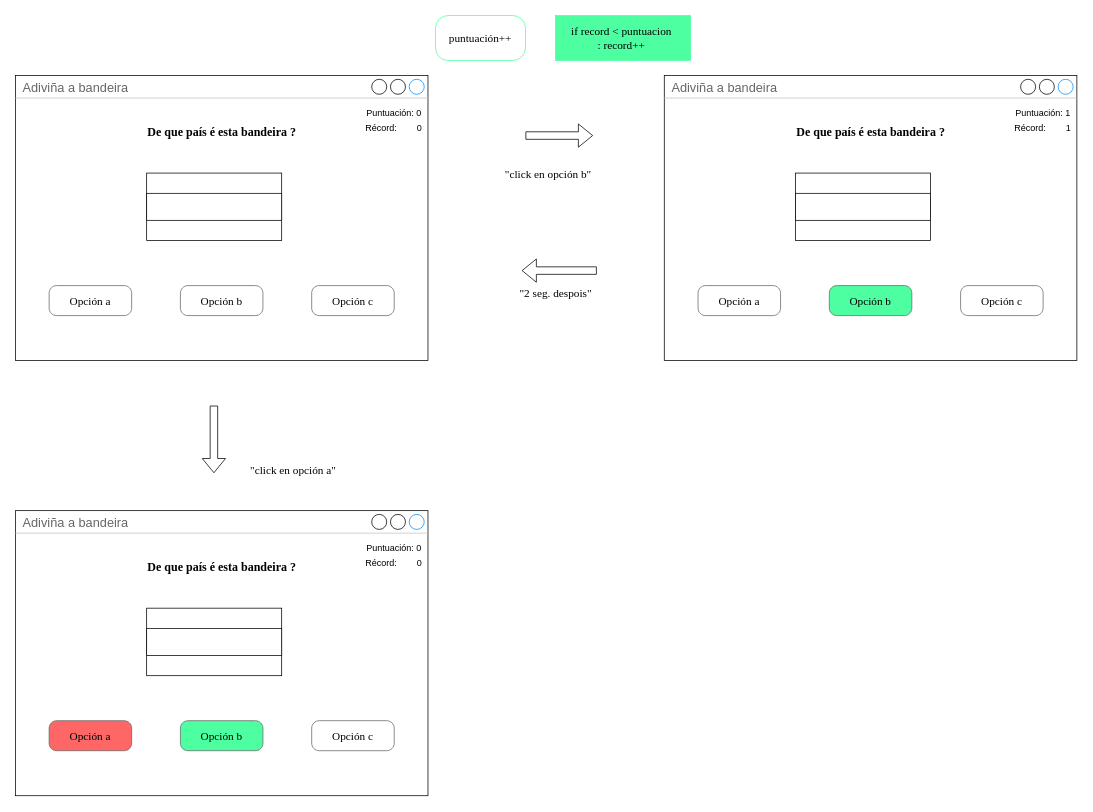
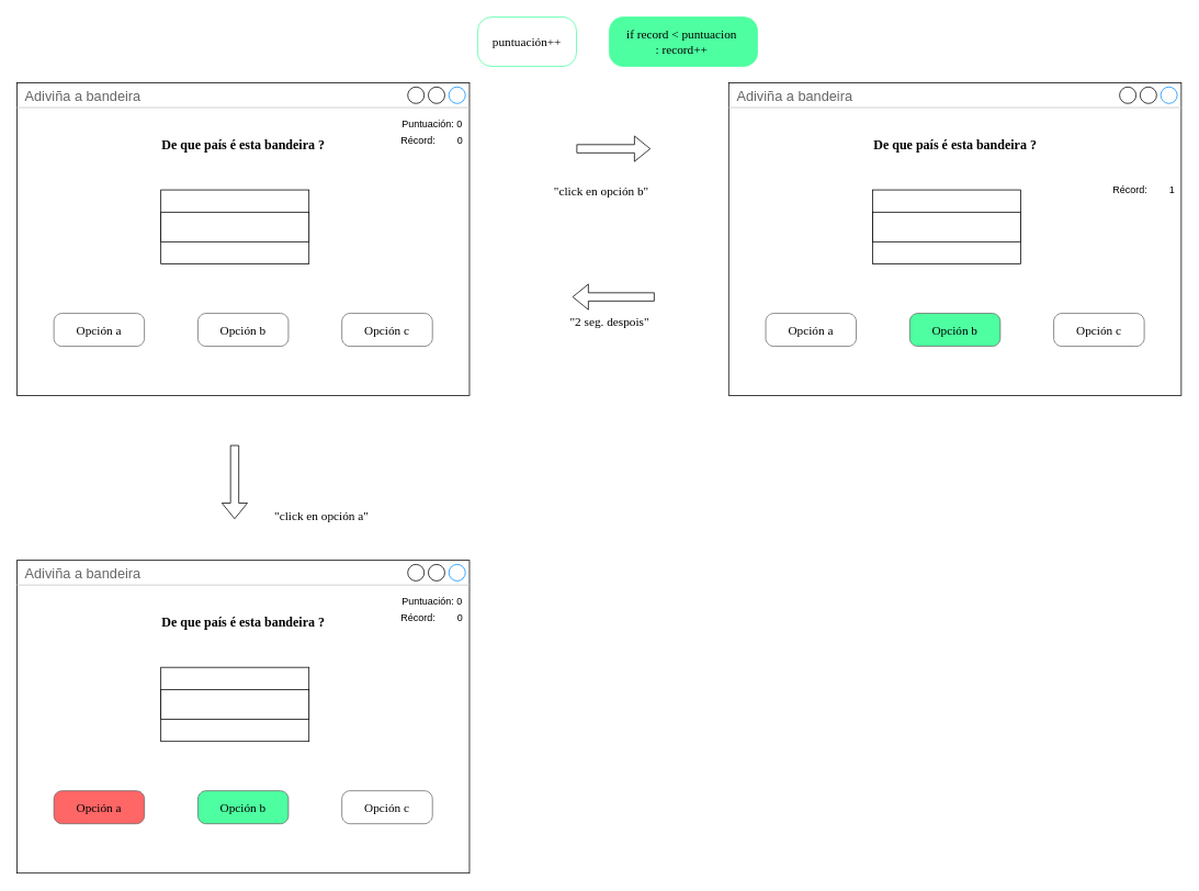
  <mxCell id="0" />
  <mxCell id="1" parent="0" />
  <mxCell id="2" value="Adiviña a bandeira" style="strokeWidth=1;shadow=0;dashed=0;align=center;html=1;shape=mxgraph.mockup.containers.window;align=left;verticalAlign=top;spacingLeft=8;strokeColor2=#008cff;strokeColor3=#c4c4c4;fontColor=#666666;mainText=;fontSize=17;labelBackgroundColor=none;" vertex="1" parent="1"><mxGeometry x="20" y="100" width="550" height="380" as="geometry" /></mxCell>
  <mxCell id="3" value="De que país é esta bandeira ?" style="text;html=1;align=center;verticalAlign=middle;resizable=0;points=[];autosize=1;strokeColor=none;fillColor=none;fontFamily=FontFira;fontStyle=1;fontSize=16;" vertex="1" parent="1"><mxGeometry x="185" y="160" width="220" height="30" as="geometry" /></mxCell>
  <mxCell id="4" value="Puntuación: 0" style="text;html=1;strokeColor=none;fillColor=none;align=center;verticalAlign=middle;whiteSpace=wrap;rounded=0;" vertex="1" parent="1"><mxGeometry x="485" y="140" width="80" height="20" as="geometry" /></mxCell>
  <mxCell id="5" value="Récord:&amp;nbsp; &amp;nbsp; &amp;nbsp; &amp;nbsp; 0" style="text;html=1;strokeColor=none;fillColor=none;align=left;verticalAlign=middle;whiteSpace=wrap;rounded=0;" vertex="1" parent="1"><mxGeometry x="485" y="160" width="80" height="20" as="geometry" /></mxCell>
  <mxCell id="6" value="" style="group" vertex="1" connectable="0" parent="1"><mxGeometry x="195" y="230" width="180" height="90" as="geometry" /></mxCell>
  <mxCell id="7" value="" style="rounded=0;whiteSpace=wrap;html=1;fontSize=16;" vertex="1" parent="6"><mxGeometry width="180" height="90" as="geometry" /></mxCell>
  <mxCell id="8" value="" style="rounded=0;whiteSpace=wrap;html=1;fontSize=16;" vertex="1" parent="6"><mxGeometry y="27" width="180" height="36" as="geometry" /></mxCell>
  <mxCell id="9" value="Opción a" style="strokeWidth=1;shadow=0;dashed=0;align=center;html=1;shape=mxgraph.mockup.buttons.button;strokeColor=#666666;fontColor=#000000;mainText=;buttonStyle=round;fontSize=15;fontStyle=0;fillColor=#FFFFFF;whiteSpace=wrap;fontFamily=FontFira;" vertex="1" parent="1"><mxGeometry x="65" y="380" width="110" height="40" as="geometry" /></mxCell>
  <mxCell id="10" value="Opción b" style="strokeWidth=1;shadow=0;dashed=0;align=center;html=1;shape=mxgraph.mockup.buttons.button;strokeColor=#666666;fontColor=#000000;mainText=;buttonStyle=round;fontSize=15;fontStyle=0;fillColor=#FFFFFF;whiteSpace=wrap;fontFamily=FontFira;" vertex="1" parent="1"><mxGeometry x="240" y="380" width="110" height="40" as="geometry" /></mxCell>
  <mxCell id="11" value="Opción c" style="strokeWidth=1;shadow=0;dashed=0;align=center;html=1;shape=mxgraph.mockup.buttons.button;strokeColor=#666666;fontColor=#000000;mainText=;buttonStyle=round;fontSize=15;fontStyle=0;fillColor=#FFFFFF;whiteSpace=wrap;fontFamily=FontFira;" vertex="1" parent="1"><mxGeometry x="415" y="380" width="110" height="40" as="geometry" /></mxCell>
  <mxCell id="12" value="Adiviña a bandeira" style="strokeWidth=1;shadow=0;dashed=0;align=center;html=1;shape=mxgraph.mockup.containers.window;align=left;verticalAlign=top;spacingLeft=8;strokeColor2=#008cff;strokeColor3=#c4c4c4;fontColor=#666666;mainText=;fontSize=17;labelBackgroundColor=none;" vertex="1" parent="1"><mxGeometry x="885" y="100" width="550" height="380" as="geometry" /></mxCell>
  <mxCell id="13" value="De que país é esta bandeira ?" style="text;html=1;align=center;verticalAlign=middle;resizable=0;points=[];autosize=1;strokeColor=none;fillColor=none;fontFamily=FontFira;fontStyle=1;fontSize=16;" vertex="1" parent="1"><mxGeometry x="1050" y="160" width="220" height="30" as="geometry" /></mxCell>
- <mxCell id="14" value="Puntuación: 1" style="text;html=1;strokeColor=none;fillColor=none;align=center;verticalAlign=middle;whiteSpace=wrap;rounded=0;" vertex="1" parent="1"><mxGeometry x="1350" y="140" width="80" height="20" as="geometry" /></mxCell>
- <mxCell id="15" value="Récord:&amp;nbsp; &amp;nbsp; &amp;nbsp; &amp;nbsp; 1" style="text;html=1;strokeColor=none;fillColor=none;align=left;verticalAlign=middle;whiteSpace=wrap;rounded=0;" vertex="1" parent="1"><mxGeometry x="1350" y="160" width="80" height="20" as="geometry" /></mxCell>
+ <mxCell id="15" value="Récord:&amp;nbsp; &amp;nbsp; &amp;nbsp; &amp;nbsp; 1" style="text;html=1;strokeColor=none;fillColor=none;align=left;verticalAlign=middle;whiteSpace=wrap;rounded=0;" vertex="1" parent="1"><mxGeometry x="1350" y="220" width="80" height="20" as="geometry" /></mxCell>
  <mxCell id="16" value="" style="group" vertex="1" connectable="0" parent="1"><mxGeometry x="1060" y="230" width="180" height="90" as="geometry" /></mxCell>
  <mxCell id="17" value="" style="rounded=0;whiteSpace=wrap;html=1;fontSize=16;" vertex="1" parent="16"><mxGeometry width="180" height="90" as="geometry" /></mxCell>
  <mxCell id="18" value="" style="rounded=0;whiteSpace=wrap;html=1;fontSize=16;" vertex="1" parent="16"><mxGeometry y="27" width="180" height="36" as="geometry" /></mxCell>
  <mxCell id="19" value="Opción a" style="strokeWidth=1;shadow=0;dashed=0;align=center;html=1;shape=mxgraph.mockup.buttons.button;strokeColor=#666666;fontColor=#000000;mainText=;buttonStyle=round;fontSize=15;fontStyle=0;fillColor=#FFFFFF;whiteSpace=wrap;fontFamily=FontFira;" vertex="1" parent="1"><mxGeometry x="930" y="380" width="110" height="40" as="geometry" /></mxCell>
  <mxCell id="20" value="Opción b" style="strokeWidth=1;shadow=0;dashed=0;align=center;html=1;shape=mxgraph.mockup.buttons.button;strokeColor=#666666;fontColor=#000000;mainText=;buttonStyle=round;fontSize=15;fontStyle=0;fillColor=#4DFFA0;whiteSpace=wrap;fontFamily=FontFira;" vertex="1" parent="1"><mxGeometry x="1105" y="380" width="110" height="40" as="geometry" /></mxCell>
  <mxCell id="21" value="Opción c" style="strokeWidth=1;shadow=0;dashed=0;align=center;html=1;shape=mxgraph.mockup.buttons.button;strokeColor=#666666;fontColor=#000000;mainText=;buttonStyle=round;fontSize=15;fontStyle=0;fillColor=#FFFFFF;whiteSpace=wrap;fontFamily=FontFira;" vertex="1" parent="1"><mxGeometry x="1280" y="380" width="110" height="40" as="geometry" /></mxCell>
  <mxCell id="22" value="" style="shape=flexArrow;endArrow=classic;html=1;rounded=0;fontFamily=FontFira;fontSize=15;fontColor=#000000;" edge="1" parent="1"><mxGeometry width="50" height="50" relative="1" as="geometry"><mxPoint x="700" y="180" as="sourcePoint" /><mxPoint x="790" y="180" as="targetPoint" /></mxGeometry></mxCell>
  <mxCell id="23" value="&quot;click en opción b&quot;" style="text;html=1;align=center;verticalAlign=middle;resizable=0;points=[];autosize=1;strokeColor=none;fillColor=none;fontSize=15;fontFamily=FontFira;fontColor=#000000;" vertex="1" parent="1"><mxGeometry x="660" y="215.5" width="140" height="30" as="geometry" /></mxCell>
  <mxCell id="24" value="Adiviña a bandeira" style="strokeWidth=1;shadow=0;dashed=0;align=center;html=1;shape=mxgraph.mockup.containers.window;align=left;verticalAlign=top;spacingLeft=8;strokeColor2=#008cff;strokeColor3=#c4c4c4;fontColor=#666666;mainText=;fontSize=17;labelBackgroundColor=none;" vertex="1" parent="1"><mxGeometry x="20" y="680" width="550" height="380" as="geometry" /></mxCell>
  <mxCell id="25" value="De que país é esta bandeira ?" style="text;html=1;align=center;verticalAlign=middle;resizable=0;points=[];autosize=1;strokeColor=none;fillColor=none;fontFamily=FontFira;fontStyle=1;fontSize=16;" vertex="1" parent="1"><mxGeometry x="185" y="740" width="220" height="30" as="geometry" /></mxCell>
  <mxCell id="26" value="Puntuación: 0" style="text;html=1;strokeColor=none;fillColor=none;align=center;verticalAlign=middle;whiteSpace=wrap;rounded=0;" vertex="1" parent="1"><mxGeometry x="485" y="720" width="80" height="20" as="geometry" /></mxCell>
  <mxCell id="27" value="Récord:&amp;nbsp; &amp;nbsp; &amp;nbsp; &amp;nbsp; 0" style="text;html=1;strokeColor=none;fillColor=none;align=left;verticalAlign=middle;whiteSpace=wrap;rounded=0;" vertex="1" parent="1"><mxGeometry x="485" y="740" width="80" height="20" as="geometry" /></mxCell>
  <mxCell id="28" value="" style="group" vertex="1" connectable="0" parent="1"><mxGeometry x="195" y="810" width="180" height="90" as="geometry" /></mxCell>
  <mxCell id="29" value="" style="rounded=0;whiteSpace=wrap;html=1;fontSize=16;" vertex="1" parent="28"><mxGeometry width="180" height="90" as="geometry" /></mxCell>
  <mxCell id="30" value="" style="rounded=0;whiteSpace=wrap;html=1;fontSize=16;" vertex="1" parent="28"><mxGeometry y="27" width="180" height="36" as="geometry" /></mxCell>
  <mxCell id="31" value="Opción a" style="strokeWidth=1;shadow=0;dashed=0;align=center;html=1;shape=mxgraph.mockup.buttons.button;strokeColor=#666666;fontColor=#000000;mainText=;buttonStyle=round;fontSize=15;fontStyle=0;fillColor=#FF6666;whiteSpace=wrap;fontFamily=FontFira;" vertex="1" parent="1"><mxGeometry x="65" y="960" width="110" height="40" as="geometry" /></mxCell>
  <mxCell id="32" value="Opción b" style="strokeWidth=1;shadow=0;dashed=0;align=center;html=1;shape=mxgraph.mockup.buttons.button;strokeColor=#666666;fontColor=#000000;mainText=;buttonStyle=round;fontSize=15;fontStyle=0;fillColor=#4DFFA0;whiteSpace=wrap;fontFamily=FontFira;" vertex="1" parent="1"><mxGeometry x="240" y="960" width="110" height="40" as="geometry" /></mxCell>
  <mxCell id="33" value="Opción c" style="strokeWidth=1;shadow=0;dashed=0;align=center;html=1;shape=mxgraph.mockup.buttons.button;strokeColor=#666666;fontColor=#000000;mainText=;buttonStyle=round;fontSize=15;fontStyle=0;fillColor=#FFFFFF;whiteSpace=wrap;fontFamily=FontFira;" vertex="1" parent="1"><mxGeometry x="415" y="960" width="110" height="40" as="geometry" /></mxCell>
  <mxCell id="34" value="" style="shape=flexArrow;endArrow=classic;html=1;rounded=0;fontFamily=FontFira;fontSize=15;fontColor=#000000;" edge="1" parent="1"><mxGeometry width="50" height="50" relative="1" as="geometry"><mxPoint x="284.66" y="540" as="sourcePoint" /><mxPoint x="284.66" y="630" as="targetPoint" /></mxGeometry></mxCell>
  <mxCell id="35" value="&quot;click en opción a&quot;" style="text;html=1;align=center;verticalAlign=middle;resizable=0;points=[];autosize=1;strokeColor=none;fillColor=none;fontSize=15;fontFamily=FontFira;fontColor=#000000;" vertex="1" parent="1"><mxGeometry x="320" y="610" width="140" height="30" as="geometry" /></mxCell>
  <mxCell id="36" value="" style="shape=flexArrow;endArrow=classic;html=1;rounded=0;fontFamily=FontFira;fontSize=15;fontColor=#000000;" edge="1" parent="1"><mxGeometry width="50" height="50" relative="1" as="geometry"><mxPoint x="795" y="360" as="sourcePoint" /><mxPoint x="695" y="360" as="targetPoint" /></mxGeometry></mxCell>
  <mxCell id="37" value="&quot;2 seg. despois&quot;" style="text;html=1;align=center;verticalAlign=middle;resizable=0;points=[];autosize=1;strokeColor=none;fillColor=none;fontSize=15;fontFamily=FontFira;fontColor=#000000;" vertex="1" parent="1"><mxGeometry x="680" y="375" width="120" height="30" as="geometry" /></mxCell>
  <mxCell id="38" value="puntuación++" style="whiteSpace=wrap;html=1;strokeColor=#4DFFA0;fontFamily=FontFira;fontSize=15;fontColor=#000000;fillColor=#ffffff;rounded=1;arcSize=28;" vertex="1" parent="1"><mxGeometry x="580" y="20" width="120" height="60" as="geometry" /></mxCell>
- <mxCell id="39" value="if record &amp;lt; puntuacion&amp;nbsp;&lt;br&gt;: record++&amp;nbsp;" style="whiteSpace=wrap;html=1;strokeColor=#4DFFA0;fontFamily=FontFira;fontSize=15;fontColor=#000000;fillColor=#4DFFA0;arcSize=28;rounded=0;" vertex="1" parent="1"><mxGeometry x="740" y="20" width="180" height="60" as="geometry" /></mxCell>
+ <mxCell id="39" value="if record &amp;lt; puntuacion&amp;nbsp;&lt;br&gt;: record++&amp;nbsp;" style="whiteSpace=wrap;html=1;strokeColor=#4DFFA0;fontFamily=FontFira;fontSize=15;fontColor=#000000;fillColor=#4DFFA0;rounded=1;arcSize=28;" vertex="1" parent="1"><mxGeometry x="740" y="20" width="180" height="60" as="geometry" /></mxCell>
